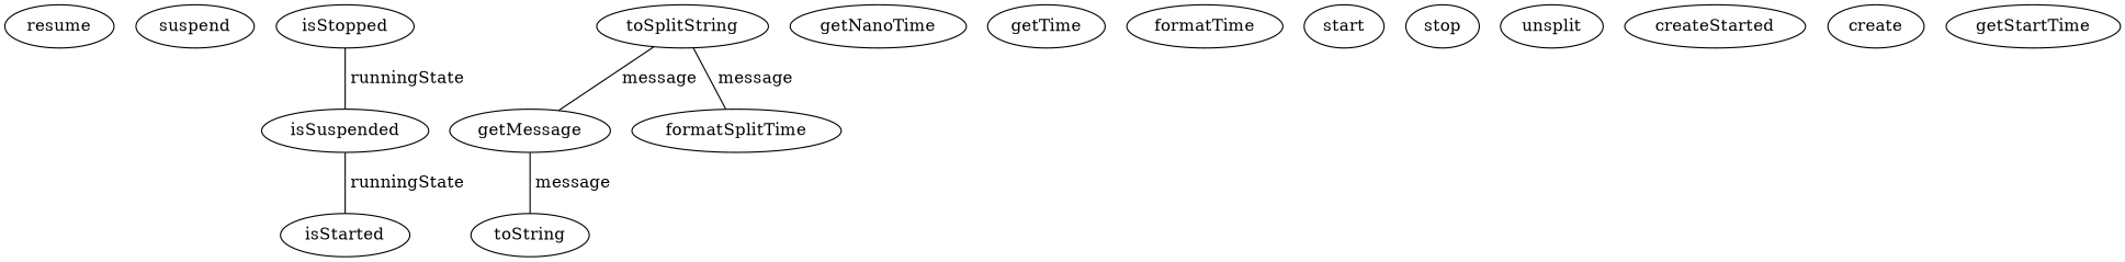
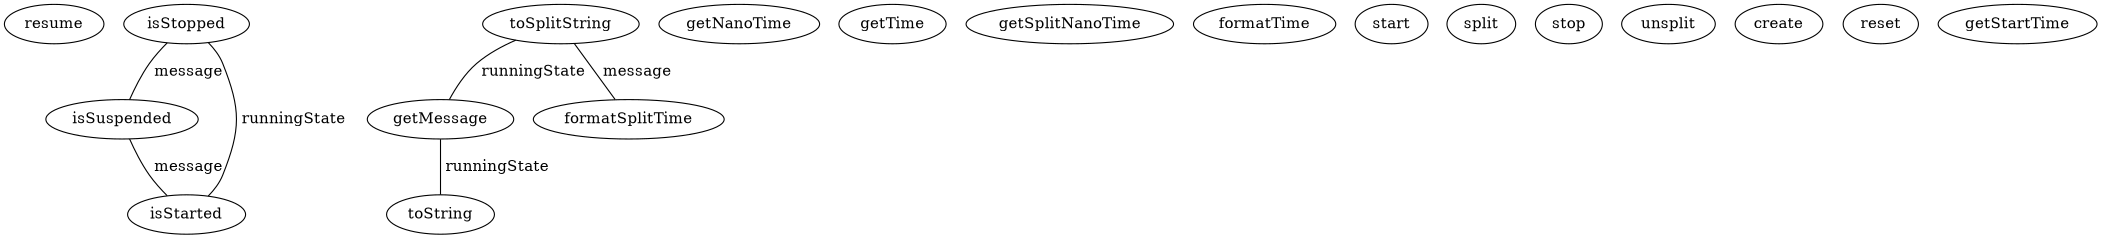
  digraph {
    edge [dir=none]
    resume
-   suspend
    isStopped
    isSuspended
    isStarted
    toSplitString
    getMessage
    formatSplitTime
    toString
    getNanoTime
    getTime
+   getSplitNanoTime
    formatTime
    start
+   split
    stop
    unsplit
-   createStarted
    create
+   reset
    getStartTime
-   isStopped -> isSuspended [label=" runningState"]
-   isSuspended -> isStarted [label=" runningState"]
-   toSplitString -> getMessage [label=" message"]
+   isStopped -> isSuspended [label=" message"]
+   isStopped -> isStarted [label=" runningState"]
+   isSuspended -> isStarted [label=" message"]
+   toSplitString -> getMessage [label=" runningState"]
    toSplitString -> formatSplitTime [label=" message"]
-   getMessage -> toString [label=" message"]
+   getMessage -> toString [label=" runningState"]
  }
